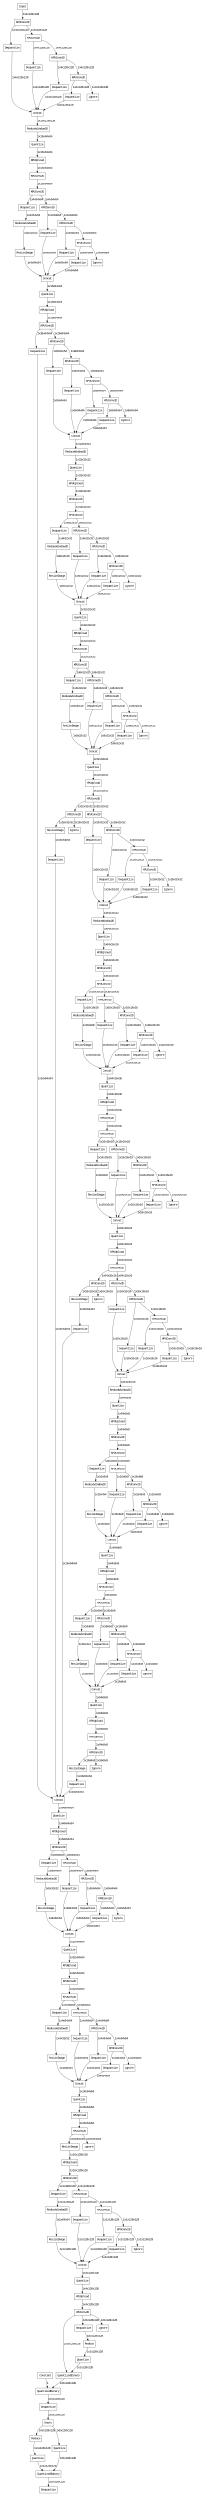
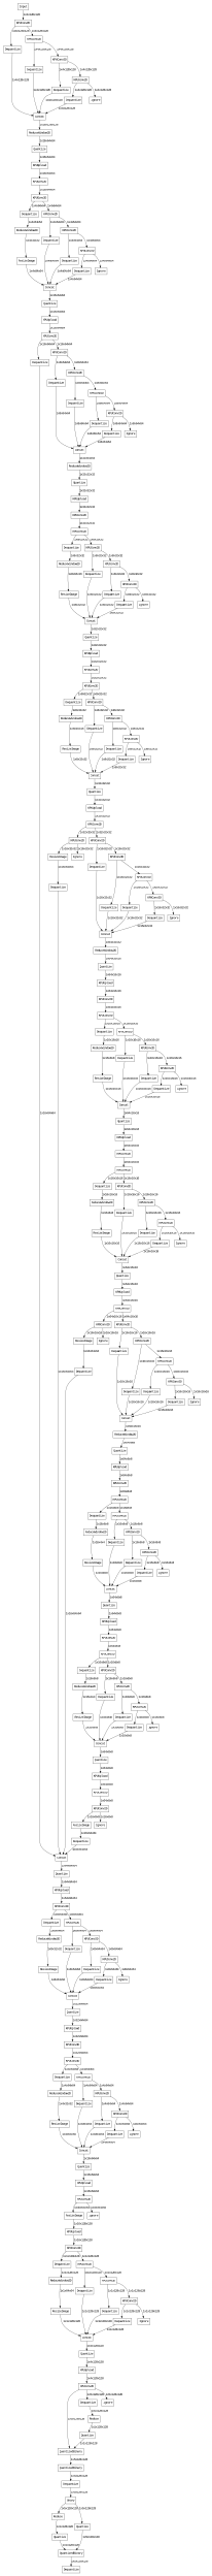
  digraph {
    fontname="Liberation Mono"
    node [fontname="Liberation Mono" shape=record]
    edge [fontname="Liberation Mono"]
    n1 [label="{ReduceWindow2D}"]
    n2 [label="{Quantize}"]
    n3 [label="{KPUUpload}"]
    n4 [label="{ReduceWindow2D}"]
    n5 [label="{ResizeImage}"]
    n6 [label="{Concat}"]
    n7 [label="{Quantize}"]
    n8 [label="{ReduceWindow2D}"]
    n9 [label="{Quantize}"]
    n10 [label="{KPUUpload}"]
    n11 [label="{ReduceWindow2D}"]
    n12 [label="{ResizeImage}"]
    n13 [label="{Concat}"]
    n14 [label="{Quantize}"]
    n15 [label="{ReduceWindow2D}"]
    n16 [label="{ResizeImage}"]
    n17 [label="{Concat}"]
    n18 [label="{Quantize}"]
    n19 [label="{ReduceWindow2D}"]
    n20 [label="{Quantize}"]
    n21 [label="{KPUUpload}"]
    n22 [label="{ReduceWindow2D}"]
    n23 [label="{ResizeImage}"]
    n24 [label="{Concat}"]
    n25 [label="{Quantize}"]
    n26 [label="{ReduceWindow2D}"]
    n27 [label="{ResizeImage}"]
    n28 [label="{Concat}"]
    n29 [label="{Quantize}"]
    n30 [label="{ReduceWindow2D}"]
    n31 [label="{Quantize}"]
    n32 [label="{KPUUpload}"]
    n33 [label="{ReduceWindow2D}"]
    n34 [label="{ResizeImage}"]
    n35 [label="{Concat}"]
    n36 [label="{Quantize}"]
    n37 [label="{ReduceWindow2D}"]
    n38 [label="{ResizeImage}"]
    n39 [label="{Concat}"]
    n40 [label="{Quantize}"]
    n41 [label="{ReduceWindow2D}"]
    n42 [label="{ResizeImage}"]
    n43 [label="{Concat}"]
    n44 [label="{Quantize}"]
    n45 [label="{ReduceWindow2D}"]
    n46 [label="{ResizeImage}"]
    n47 [label="{Concat}"]
    n48 [label="{Quantize}"]
    n49 [label="{ReduceWindow2D}"]
    n50 [label="{ResizeImage}"]
    n51 [label="{Concat}"]
    n52 [label="{Quantize}"]
    n53 [label="{Concat}"]
    n54 [label="{KPUUpload}"]
    n55 [label="{Concat}"]
    n56 [label="{KPUUpload}"]
    n57 [label="{KPUUpload}"]
    n58 [label="{Concat}"]
    n59 [label="{KPUUpload}"]
    n60 [label="{KPUUpload}"]
    n61 [label="{Concat}"]
    n62 [label="{KPUUpload}"]
    n63 [label="{KPUUpload}"]
    n64 [label="{Concat}"]
    n65 [label="{Quantize}"]
    n66 [label="{KPUUpload}"]
    n67 [label="{KPUUpload}"]
    n68 [label="{KPUUpload}"]
    n69 [label="{KPUUpload}"]
    n70 [label="{Reduce}"]
    n71 [label="{Quantize}"]
    n72 [label="{QuantizedBinary}"]
    n73 [label="{Unary}"]
    n74 [label="{Reduce}"]
    n75 [label="{Quantize}"]
    n76 [label="{Quantize}"]
    n77 [label="{QuantizedBinary}"]
    n78 [label="{Dequantize}"]
    n79 [label="{Dequantize}"]
    n80 [label="{Dequantize}"]
    n81 [label="{Dequantize}"]
    n82 [label="{KPUConv2D}"]
    n83 [label="{KPUConv2D}"]
    n84 [label="{Dequantize}"]
    n85 [label="{KPUConv2D}"]
    n86 [label="{Dequantize}"]
    n87 [label="{Dequantize}"]
    n88 [label="{Dequantize}"]
    n89 [label="{KPUConv2D}"]
    n90 [label="{Dequantize}"]
    n91 [label="{KPUConv2D}"]
    n92 [label="{Dequantize}"]
    n93 [label="{Dequantize}"]
    n94 [label="{Dequantize}"]
    n95 [label="{Dequantize}"]
    n96 [label="{KPUConv2D}"]
    n97 [label="{KPUConv2D}"]
    n98 [label="{Dequantize}"]
    n99 [label="{KPUConv2D}"]
    n100 [label="{Dequantize}"]
    n101 [label="{Dequantize}"]
    n102 [label="{Dequantize}"]
    n103 [label="{KPUConv2D}"]
    n104 [label="{KPUConv2D}"]
    n105 [label="{Dequantize}"]
    n106 [label="{KPUConv2D}"]
    n107 [label="{Dequantize}"]
    n108 [label="{Dequantize}"]
    n109 [label="{Dequantize}"]
    n110 [label="{KPUConv2D}"]
    n111 [label="{KPUConv2D}"]
    n112 [label="{KPUConv2D}"]
    n113 [label="{ResizeImage}"]
    n114 [label="{Ignore}"]
    n115 [label="{Dequantize}"]
    n116 [label="{KPUConv2D}"]
    n117 [label="{Dequantize}"]
    n118 [label="{Dequantize}"]
    n119 [label="{Dequantize}"]
    n120 [label="{KPUConv2D}"]
    n121 [label="{KPUConv2D}"]
    n122 [label="{Dequantize}"]
    n123 [label="{KPUConv2D}"]
    n124 [label="{Dequantize}"]
    n125 [label="{Dequantize}"]
    n126 [label="{Dequantize}"]
    n127 [label="{KPUConv2D}"]
    n128 [label="{KPUConv2D}"]
    n129 [label="{Dequantize}"]
    n130 [label="{KPUConv2D}"]
    n131 [label="{Dequantize}"]
    n132 [label="{Dequantize}"]
    n133 [label="{Dequantize}"]
    n134 [label="{KPUConv2D}"]
    n135 [label="{KPUConv2D}"]
    n136 [label="{KPUConv2D}"]
    n137 [label="{ResizeImage}"]
    n138 [label="{Ignore}"]
    n139 [label="{Dequantize}"]
    n140 [label="{KPUConv2D}"]
    n141 [label="{Dequantize}"]
    n142 [label="{Dequantize}"]
    n143 [label="{Dequantize}"]
    n144 [label="{KPUConv2D}"]
    n145 [label="{KPUConv2D}"]
    n146 [label="{Dequantize}"]
    n147 [label="{KPUConv2D}"]
    n148 [label="{Dequantize}"]
    n149 [label="{Dequantize}"]
    n150 [label="{Dequantize}"]
    n151 [label="{KPUConv2D}"]
    n152 [label="{KPUConv2D}"]
    n153 [label="{Dequantize}"]
    n154 [label="{KPUConv2D}"]
    n155 [label="{Dequantize}"]
    n156 [label="{Dequantize}"]
    n157 [label="{Dequantize}"]
    n158 [label="{KPUConv2D}"]
    n159 [label="{KPUConv2D}"]
    n160 [label="{ResizeImage}"]
    n161 [label="{Ignore}"]
    n162 [label="{KPUConv2D}"]
    n163 [label="{Dequantize}"]
    n164 [label="{KPUConv2D}"]
    n165 [label="{Dequantize}"]
    n166 [label="{Dequantize}"]
    n167 [label="{Dequantize}"]
    n168 [label="{KPUConv2D}"]
    n169 [label="{KPUConv2D}"]
    n170 [label="{Dequantize}"]
    n171 [label="{KPUConv2D}"]
    n172 [label="{Dequantize}"]
    n173 [label="{Dequantize}"]
    n174 [label="{Dequantize}"]
    n175 [label="{KPUConv2D}"]
    n176 [label="{ResizeImage}"]
    n177 [label="{Ignore}"]
    n178 [label="{KPUUpload}"]
    n179 [label="{KPUConv2D}"]
    n180 [label="{Dequantize}"]
    n181 [label="{KPUConv2D}"]
    n182 [label="{Dequantize}"]
    n183 [label="{Dequantize}"]
    n184 [label="{Dequantize}"]
    n185 [label="{KPUConv2D}"]
    n186 [label="{Dequantize}"]
    n187 [label="{Ignore}"]
    n188 [label="{Dequantize}"]
    n189 [label="{Dequantize}"]
    n190 [label="{Dequantize}"]
    n191 [label="{QuantizedBinary}"]
    n192 [label="{Dequantize}"]
    n193 [label="{Dequantize}"]
-   n194 [label="{Constant}"]
    n195 [label="{KPUConv2D}"]
    n196 [label="{KPUConv2D}"]
    n197 [label="{KPUConv2D}"]
    n198 [label="{KPUConv2D}"]
    n199 [label="{Ignore}"]
    n200 [label="{KPUConv2D}"]
    n201 [label="{KPUConv2D}"]
    n202 [label="{Ignore}"]
    n203 [label="{KPUConv2D}"]
    n204 [label="{KPUConv2D}"]
    n205 [label="{KPUConv2D}"]
    n206 [label="{Ignore}"]
    n207 [label="{KPUConv2D}"]
    n208 [label="{KPUConv2D}"]
    n209 [label="{Ignore}"]
    n210 [label="{KPUConv2D}"]
    n211 [label="{KPUConv2D}"]
    n212 [label="{Ignore}"]
    n213 [label="{KPUConv2D}"]
    n214 [label="{KPUConv2D}"]
    n215 [label="{Ignore}"]
    n216 [label="{KPUConv2D}"]
    n217 [label="{KPUConv2D}"]
    n218 [label="{Ignore}"]
    n219 [label="{KPUConv2D}"]
    n220 [label="{KPUConv2D}"]
    n221 [label="{Ignore}"]
    n222 [label="{KPUConv2D}"]
    n223 [label="{KPUConv2D}"]
    n224 [label="{Ignore}"]
    n225 [label="{KPUConv2D}"]
    n226 [label="{KPUConv2D}"]
    n227 [label="{Ignore}"]
    n228 [label="{KPUConv2D}"]
    n229 [label="{KPUConv2D}"]
    n230 [label="{Ignore}"]
    n231 [label="{KPUConv2D}"]
    n232 [label="{KPUConv2D}"]
    n233 [label="{Ignore}"]
    n234 [label="{KPUConv2D}"]
    n235 [label="{KPUConv2D}"]
    n236 [label="{Ignore}"]
    n237 [label="{KPUConv2D}"]
    n238 [label="{KPUConv2D}"]
    n239 [label="{Ignore}"]
    n240 [label="{Input}"]
    n1 -> n2 [label="1x16x64x64"]
    n2 -> n3 [label="1x16x64x64"]
    n3 -> n82 [label="1x16x64x64"]
    n4 -> n5 [label="1x4x32x32"]
    n5 -> n6 [label="1x4x64x64"]
    n6 -> n7 [label="1x16x64x64"]
    n7 -> n54 [label="1x16x64x64"]
    n8 -> n9 [label="1x32x32x32"]
    n9 -> n10 [label="1x32x32x32"]
    n10 -> n96 [label="1x32x32x32"]
    n11 -> n12 [label="1x8x16x16"]
    n12 -> n13 [label="1x8x32x32"]
    n13 -> n14 [label="1x32x32x32"]
    n14 -> n56 [label="1x32x32x32"]
    n15 -> n16 [label="1x8x16x16"]
    n16 -> n17 [label="1x8x32x32"]
    n17 -> n18 [label="1x32x32x32"]
    n18 -> n57 [label="1x32x32x32"]
    n19 -> n20 [label="1x64x16x16"]
    n20 -> n21 [label="1x64x16x16"]
    n21 -> n120 [label="1x64x16x16"]
    n22 -> n23 [label="1x16x8x8"]
    n23 -> n24 [label="1x16x16x16"]
    n24 -> n25 [label="1x64x16x16"]
    n25 -> n59 [label="1x64x16x16"]
    n26 -> n27 [label="1x16x8x8"]
    n27 -> n28 [label="1x16x16x16"]
    n28 -> n29 [label="1x64x16x16"]
    n29 -> n60 [label="1x64x16x16"]
    n30 -> n31 [label="1x64x8x8"]
    n31 -> n32 [label="1x64x8x8"]
    n32 -> n144 [label="1x64x8x8"]
    n33 -> n34 [label="1x16x4x4"]
    n34 -> n35 [label="1x16x8x8"]
    n35 -> n36 [label="1x64x8x8"]
    n36 -> n62 [label="1x64x8x8"]
    n37 -> n38 [label="1x16x4x4"]
    n38 -> n39 [label="1x16x8x8"]
    n39 -> n40 [label="1x64x8x8"]
    n40 -> n63 [label="1x64x8x8"]
    n41 -> n42 [label="1x8x32x32"]
    n42 -> n43 [label="1x8x64x64"]
    n43 -> n44 [label="1x32x64x64"]
    n44 -> n67 [label="1x32x64x64"]
    n45 -> n46 [label="1x4x32x32"]
    n46 -> n47 [label="1x4x64x64"]
    n47 -> n48 [label="1x16x64x64"]
    n48 -> n68 [label="1x16x64x64"]
    n49 -> n50 [label="1x1x64x64"]
    n50 -> n51 [label="1x1x128x128"]
    n51 -> n52 [label="1x4x128x128"]
    n52 -> n69 [label="1x4x128x128"]
    n53 -> n1 [label="1x16x128x128"]
    n54 -> n89 [label="1x16x64x64"]
    n55 -> n8 [label="1x32x64x64"]
    n56 -> n103 [label="1x32x32x32"]
    n57 -> n110 [label="1x32x32x32"]
    n58 -> n19 [label="1x64x32x32"]
    n59 -> n127 [label="1x64x16x16"]
    n60 -> n134 [label="1x64x16x16"]
    n61 -> n30 [label="1x64x16x16"]
    n62 -> n151 [label="1x64x8x8"]
    n63 -> n158 [label="1x64x8x8"]
    n64 -> n65 [label="1x64x64x64"]
    n65 -> n66 [label="1x64x64x64"]
    n66 -> n162 [label="1x64x64x64"]
    n67 -> n168 [label="1x32x64x64"]
    n68 -> n175 [label="1x16x64x64"]
    n69 -> n185 [label="1x4x128x128"]
    n70 -> n71 [label="1x1x128x128"]
    n71 -> n72 [label="1x1x128x128"]
    n72 -> n191 [label="1x5x128x128"]
    n73 -> n74 [label="1x5x128x128"]
    n73 -> n75 [label="1x5x128x128"]
    n74 -> n76 [label="1x1x128x128"]
    n75 -> n77 [label="1x5x128x128"]
    n76 -> n77 [label="1x1x128x128"]
    n77 -> n193 [label="1x5x128x128"]
    n78 -> n53 [label="1x4x128x128"]
    n79 -> n53 [label="1x4x128x128"]
    n80 -> n53 [label="1x4x128x128"]
    n81 -> n53 [label="1x4x128x128"]
    n82 -> n83 [label="1x16x64x64"]
    n83 -> n84 [label="1x4x64x64"]
    n83 -> n85 [label="1x4x64x64"]
    n84 -> n4 [label="1x4x64x64"]
    n85 -> n86 [label="1x4x64x64"]
    n85 -> n200 [label="1x4x64x64"]
    n86 -> n6 [label="1x4x64x64"]
    n87 -> n6 [label="1x4x64x64"]
    n88 -> n6 [label="1x4x64x64"]
    n89 -> n90 [label="1x16x64x64"]
    n89 -> n91 [label="1x16x64x64"]
    n90 -> n64 [label="1x16x64x64"]
    n91 -> n92 [label="1x8x64x64"]
    n91 -> n203 [label="1x8x64x64"]
    n92 -> n55 [label="1x8x64x64"]
    n93 -> n55 [label="1x8x64x64"]
    n94 -> n55 [label="1x8x64x64"]
    n95 -> n55 [label="1x8x64x64"]
    n96 -> n97 [label="1x32x32x32"]
    n97 -> n98 [label="1x8x32x32"]
    n97 -> n99 [label="1x8x32x32"]
    n98 -> n11 [label="1x8x32x32"]
    n99 -> n100 [label="1x8x32x32"]
    n99 -> n207 [label="1x8x32x32"]
    n100 -> n13 [label="1x8x32x32"]
    n101 -> n13 [label="1x8x32x32"]
    n102 -> n13 [label="1x8x32x32"]
    n103 -> n104 [label="1x32x32x32"]
    n104 -> n105 [label="1x8x32x32"]
    n104 -> n106 [label="1x8x32x32"]
    n105 -> n15 [label="1x8x32x32"]
    n106 -> n107 [label="1x8x32x32"]
    n106 -> n210 [label="1x8x32x32"]
    n107 -> n17 [label="1x8x32x32"]
    n108 -> n17 [label="1x8x32x32"]
    n109 -> n17 [label="1x8x32x32"]
    n110 -> n111 [label="1x32x32x32"]
    n110 -> n112 [label="1x32x32x32"]
    n111 -> n113 [label="1x16x32x32"]
    n111 -> n114 [label="1x16x32x32"]
    n112 -> n115 [label="1x16x32x32"]
    n112 -> n116 [label="1x16x32x32"]
    n113 -> n188 [label="1x16x64x64"]
    n115 -> n58 [label="1x16x32x32"]
    n116 -> n117 [label="1x16x32x32"]
    n116 -> n213 [label="1x16x32x32"]
    n117 -> n58 [label="1x16x32x32"]
    n118 -> n58 [label="1x16x32x32"]
    n119 -> n58 [label="1x16x32x32"]
    n120 -> n121 [label="1x64x16x16"]
    n121 -> n122 [label="1x16x16x16"]
    n121 -> n123 [label="1x16x16x16"]
    n122 -> n22 [label="1x16x16x16"]
    n123 -> n124 [label="1x16x16x16"]
    n123 -> n216 [label="1x16x16x16"]
    n124 -> n24 [label="1x16x16x16"]
    n125 -> n24 [label="1x16x16x16"]
    n126 -> n24 [label="1x16x16x16"]
    n127 -> n128 [label="1x64x16x16"]
    n128 -> n129 [label="1x16x16x16"]
    n128 -> n130 [label="1x16x16x16"]
    n129 -> n26 [label="1x16x16x16"]
    n130 -> n131 [label="1x16x16x16"]
    n130 -> n219 [label="1x16x16x16"]
    n131 -> n28 [label="1x16x16x16"]
    n132 -> n28 [label="1x16x16x16"]
    n133 -> n28 [label="1x16x16x16"]
    n134 -> n135 [label="1x64x16x16"]
    n134 -> n136 [label="1x64x16x16"]
    n135 -> n137 [label="1x16x16x16"]
    n135 -> n138 [label="1x16x16x16"]
    n136 -> n139 [label="1x16x16x16"]
    n136 -> n140 [label="1x16x16x16"]
    n137 -> n189 [label="1x16x64x64"]
    n139 -> n61 [label="1x16x16x16"]
    n140 -> n141 [label="1x16x16x16"]
    n140 -> n222 [label="1x16x16x16"]
    n141 -> n61 [label="1x16x16x16"]
    n142 -> n61 [label="1x16x16x16"]
    n143 -> n61 [label="1x16x16x16"]
    n144 -> n145 [label="1x64x8x8"]
    n145 -> n146 [label="1x16x8x8"]
    n145 -> n147 [label="1x16x8x8"]
    n146 -> n33 [label="1x16x8x8"]
    n147 -> n148 [label="1x16x8x8"]
    n147 -> n225 [label="1x16x8x8"]
    n148 -> n35 [label="1x16x8x8"]
    n149 -> n35 [label="1x16x8x8"]
    n150 -> n35 [label="1x16x8x8"]
    n151 -> n152 [label="1x64x8x8"]
    n152 -> n153 [label="1x16x8x8"]
    n152 -> n154 [label="1x16x8x8"]
    n153 -> n37 [label="1x16x8x8"]
    n154 -> n155 [label="1x16x8x8"]
    n154 -> n228 [label="1x16x8x8"]
    n155 -> n39 [label="1x16x8x8"]
    n156 -> n39 [label="1x16x8x8"]
    n157 -> n39 [label="1x16x8x8"]
    n158 -> n159 [label="1x64x8x8"]
    n159 -> n160 [label="1x16x8x8"]
    n159 -> n161 [label="1x16x8x8"]
    n160 -> n190 [label="1x16x64x64"]
    n162 -> n163 [label="1x8x64x64"]
    n162 -> n164 [label="1x8x64x64"]
    n163 -> n41 [label="1x8x64x64"]
    n164 -> n165 [label="1x8x64x64"]
    n164 -> n231 [label="1x8x64x64"]
    n165 -> n43 [label="1x8x64x64"]
    n166 -> n43 [label="1x8x64x64"]
    n167 -> n43 [label="1x8x64x64"]
    n168 -> n169 [label="1x32x64x64"]
    n169 -> n170 [label="1x4x64x64"]
    n169 -> n171 [label="1x4x64x64"]
    n170 -> n45 [label="1x4x64x64"]
    n171 -> n172 [label="1x4x64x64"]
    n171 -> n234 [label="1x4x64x64"]
    n172 -> n47 [label="1x4x64x64"]
    n173 -> n47 [label="1x4x64x64"]
    n174 -> n47 [label="1x4x64x64"]
    n175 -> n176 [label="1x16x64x64"]
    n175 -> n177 [label="1x16x64x64"]
    n176 -> n178 [label="1x16x128x128"]
    n178 -> n179 [label="1x16x128x128"]
    n179 -> n180 [label="1x1x128x128"]
    n179 -> n181 [label="1x1x128x128"]
    n180 -> n49 [label="1x1x128x128"]
    n181 -> n182 [label="1x1x128x128"]
    n181 -> n237 [label="1x1x128x128"]
    n182 -> n51 [label="1x1x128x128"]
    n183 -> n51 [label="1x1x128x128"]
    n184 -> n51 [label="1x1x128x128"]
    n185 -> n72 [label="1x5x128x128"]
    n185 -> n186 [label="1x5x128x128"]
    n185 -> n187 [label="1x5x128x128"]
    n186 -> n70 [label="1x5x128x128"]
    n188 -> n64 [label="1x16x64x64"]
    n189 -> n64 [label="1x16x64x64"]
    n190 -> n64 [label="1x16x64x64"]
    n191 -> n192 [label="1x5x128x128"]
    n192 -> n73 [label="1x5x128x128"]
-   n194 -> n191 [label=1]
    n195 -> n78 [label="1x4x128x128"]
    n195 -> n196 [label="1x4x128x128"]
    n196 -> n79 [label="1x4x128x128"]
    n196 -> n197 [label="1x4x128x128"]
    n197 -> n80 [label="1x4x128x128"]
    n197 -> n198 [label="1x4x128x128"]
    n198 -> n81 [label="1x4x128x128"]
    n198 -> n199 [label="1x4x128x128"]
    n200 -> n87 [label="1x4x64x64"]
    n200 -> n201 [label="1x4x64x64"]
    n201 -> n88 [label="1x4x64x64"]
    n201 -> n202 [label="1x4x64x64"]
    n203 -> n93 [label="1x8x64x64"]
    n203 -> n204 [label="1x8x64x64"]
    n204 -> n94 [label="1x8x64x64"]
    n204 -> n205 [label="1x8x64x64"]
    n205 -> n95 [label="1x8x64x64"]
    n205 -> n206 [label="1x8x64x64"]
    n207 -> n101 [label="1x8x32x32"]
    n207 -> n208 [label="1x8x32x32"]
    n208 -> n102 [label="1x8x32x32"]
    n208 -> n209 [label="1x8x32x32"]
    n210 -> n108 [label="1x8x32x32"]
    n210 -> n211 [label="1x8x32x32"]
    n211 -> n109 [label="1x8x32x32"]
    n211 -> n212 [label="1x8x32x32"]
    n213 -> n118 [label="1x16x32x32"]
    n213 -> n214 [label="1x16x32x32"]
    n214 -> n119 [label="1x16x32x32"]
    n214 -> n215 [label="1x16x32x32"]
    n216 -> n125 [label="1x16x16x16"]
    n216 -> n217 [label="1x16x16x16"]
    n217 -> n126 [label="1x16x16x16"]
    n217 -> n218 [label="1x16x16x16"]
    n219 -> n132 [label="1x16x16x16"]
    n219 -> n220 [label="1x16x16x16"]
    n220 -> n133 [label="1x16x16x16"]
    n220 -> n221 [label="1x16x16x16"]
    n222 -> n142 [label="1x16x16x16"]
    n222 -> n223 [label="1x16x16x16"]
    n223 -> n143 [label="1x16x16x16"]
    n223 -> n224 [label="1x16x16x16"]
    n225 -> n149 [label="1x16x8x8"]
    n225 -> n226 [label="1x16x8x8"]
    n226 -> n150 [label="1x16x8x8"]
    n226 -> n227 [label="1x16x8x8"]
    n228 -> n156 [label="1x16x8x8"]
    n228 -> n229 [label="1x16x8x8"]
    n229 -> n157 [label="1x16x8x8"]
    n229 -> n230 [label="1x16x8x8"]
    n231 -> n166 [label="1x8x64x64"]
    n231 -> n232 [label="1x8x64x64"]
    n232 -> n167 [label="1x8x64x64"]
    n232 -> n233 [label="1x8x64x64"]
    n234 -> n173 [label="1x4x64x64"]
    n234 -> n235 [label="1x4x64x64"]
    n235 -> n174 [label="1x4x64x64"]
    n235 -> n236 [label="1x4x64x64"]
    n237 -> n183 [label="1x1x128x128"]
    n237 -> n238 [label="1x1x128x128"]
    n238 -> n184 [label="1x1x128x128"]
    n238 -> n239 [label="1x1x128x128"]
    n240 -> n195 [label="1x3x128x128"]
  }
